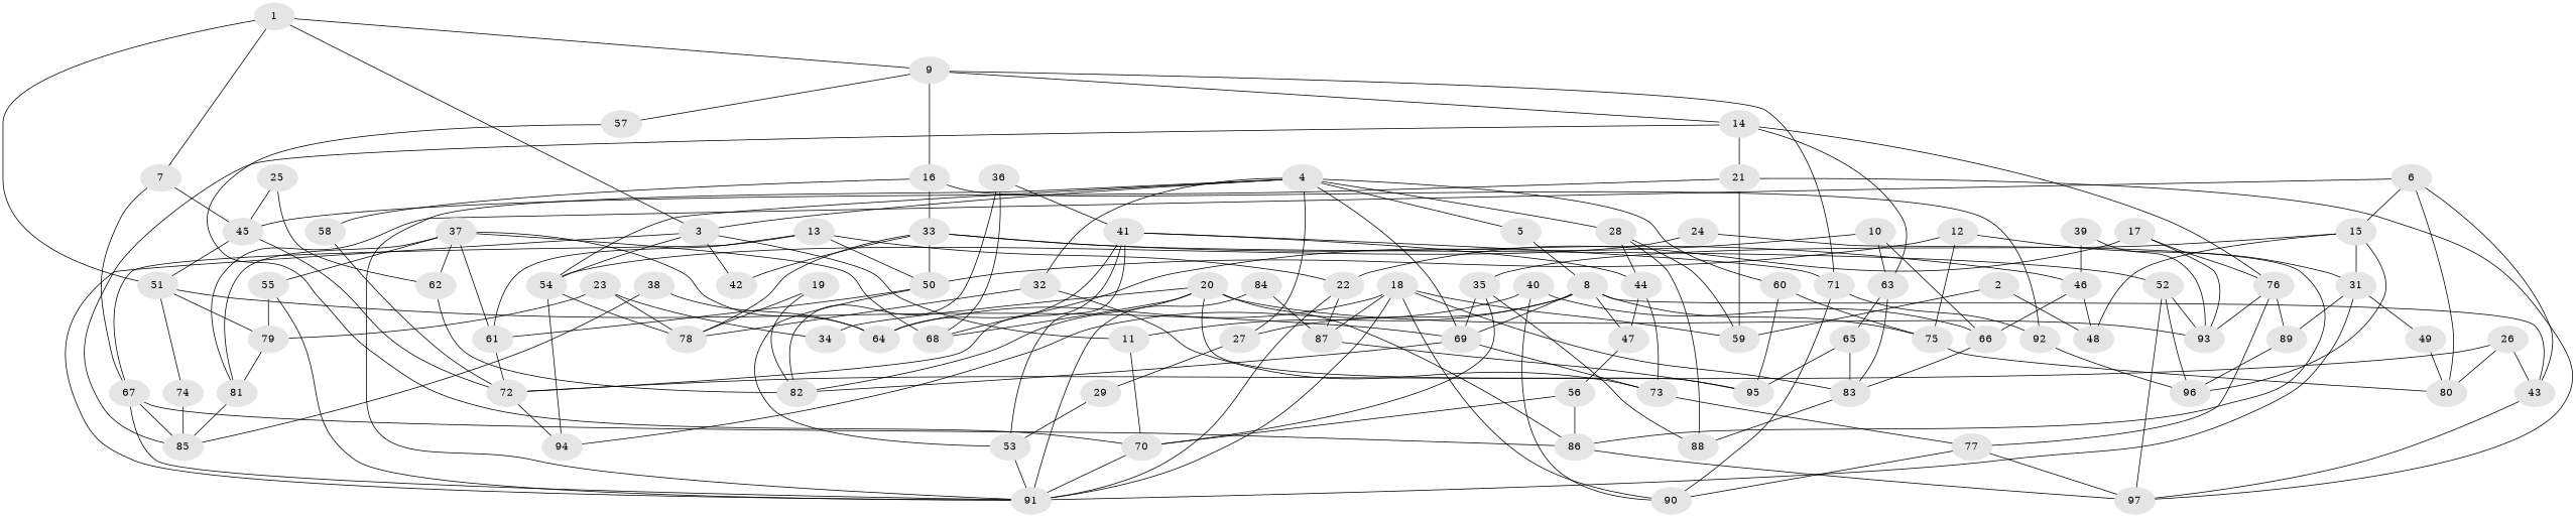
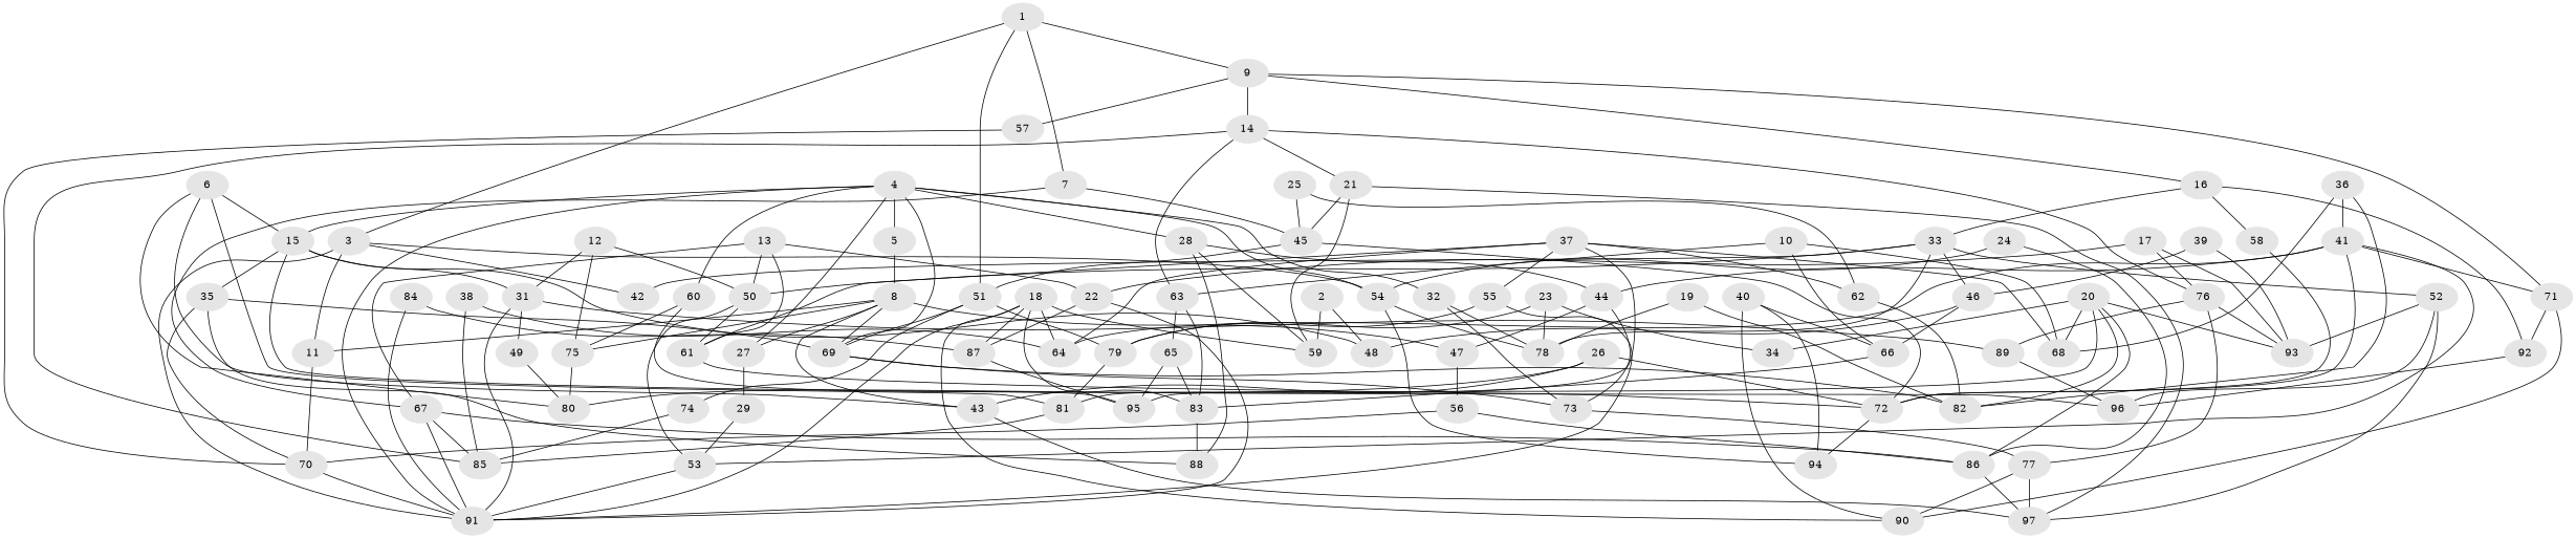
  graph {
    node [color=gray90 style=filled]
    1
    3
    7
    9
    51
    11
    42
    54
    91
    45
    67
    14
    16
    57
    71
    69
    79
    74
    2
    48
    59
    70
    78
    94
    4
    5
    15
    27
    28
    32
    60
    8
    31
    35
    96
    29
    44
    88
    73
    75
    95
    82
    43
    47
    6
    80
    81
    97
    85
    72
    86
    56
    63
    21
    76
    33
    58
    92
    90
    10
    66
    68
    83
    65
    12
    50
    89
    49
    61
    53
    13
    22
    87
    93
    77
    46
    52
    17
    18
    64
    19
    20
    34
    23
    24
    25
    62
    26
    36
    41
    37
    55
    38
    39
    40
    84
    1 -- 3
    1 -- 7
    1 -- 9
    1 -- 51
    3 -- 11
    3 -- 42
    3 -- 54
    3 -- 91
    7 -- 45
    7 -- 67
    9 -- 14
    9 -- 16
    9 -- 57
    9 -- 71
    51 -- 69
    51 -- 79
    51 -- 74
    11 -- 70
    54 -- 78
    54 -- 94
    45 -- 51
    45 -- 72
    67 -- 91
    67 -- 85
    67 -- 86
    14 -- 85
    14 -- 63
    14 -- 21
    14 -- 76
    16 -- 33
    16 -- 58
    16 -- 92
    57 -- 70
    71 -- 92
    71 -- 90
    69 -- 73
    69 -- 82
    79 -- 81
    74 -- 85
    2 -- 48
    2 -- 59
    70 -- 91
    4 -- 54
    4 -- 91
    4 -- 69
    4 -- 5
-   4 -- 3
+   4 -- 15
    4 -- 27
    4 -- 28
    4 -- 32
    4 -- 60
    5 -- 8
    15 -- 48
    15 -- 31
    15 -- 35
    15 -- 96
    27 -- 29
    28 -- 59
    28 -- 44
    28 -- 88
    32 -- 78
    32 -- 73
    60 -- 75
    60 -- 95
    8 -- 11
    8 -- 69
    8 -- 27
    8 -- 75
    8 -- 43
    8 -- 47
    31 -- 91
    31 -- 89
    31 -- 49
    35 -- 69
    35 -- 70
    35 -- 88
    29 -- 53
    44 -- 73
    44 -- 47
    73 -- 77
    75 -- 80
    43 -- 97
    47 -- 56
    6 -- 15
    6 -- 43
    6 -- 80
    6 -- 81
    81 -- 85
    72 -- 94
    86 -- 97
    56 -- 70
    56 -- 86
    63 -- 83
    63 -- 65
    21 -- 45
    21 -- 59
    21 -- 97
    76 -- 89
    76 -- 93
    76 -- 77
    33 -- 42
    33 -- 78
    33 -- 50
    33 -- 46
    33 -- 52
    58 -- 72
    92 -- 96
    10 -- 63
    10 -- 66
    10 -- 68
    66 -- 83
    83 -- 88
    65 -- 95
    65 -- 83
    12 -- 31
    12 -- 75
    12 -- 50
    50 -- 61
    50 -- 53
    89 -- 96
    49 -- 80
    61 -- 72
    53 -- 91
    13 -- 67
    13 -- 50
    13 -- 61
    13 -- 22
    22 -- 91
    22 -- 87
    87 -- 95
    77 -- 97
    77 -- 90
    46 -- 48
    46 -- 66
    52 -- 96
    52 -- 97
    52 -- 93
    17 -- 76
    17 -- 22
    17 -- 93
    18 -- 91
    18 -- 59
    18 -- 90
    18 -- 83
    18 -- 87
    18 -- 64
    19 -- 78
    19 -- 82
    20 -- 95
    20 -- 82
    20 -- 86
    20 -- 68
    20 -- 93
    20 -- 34
    23 -- 79
    23 -- 78
    23 -- 34
    24 -- 54
    24 -- 86
    25 -- 45
    25 -- 62
    62 -- 82
    26 -- 43
    26 -- 80
    26 -- 72
    36 -- 82
    36 -- 68
    36 -- 41
    41 -- 71
    41 -- 44
    41 -- 72
    41 -- 53
    41 -- 64
    37 -- 81
    37 -- 68
    37 -- 61
    37 -- 64
    37 -- 62
    37 -- 55
    55 -- 91
    55 -- 79
    38 -- 85
    38 -- 64
    39 -- 93
    39 -- 46
    40 -- 94
    40 -- 90
    40 -- 66
    84 -- 91
    84 -- 87
  }
